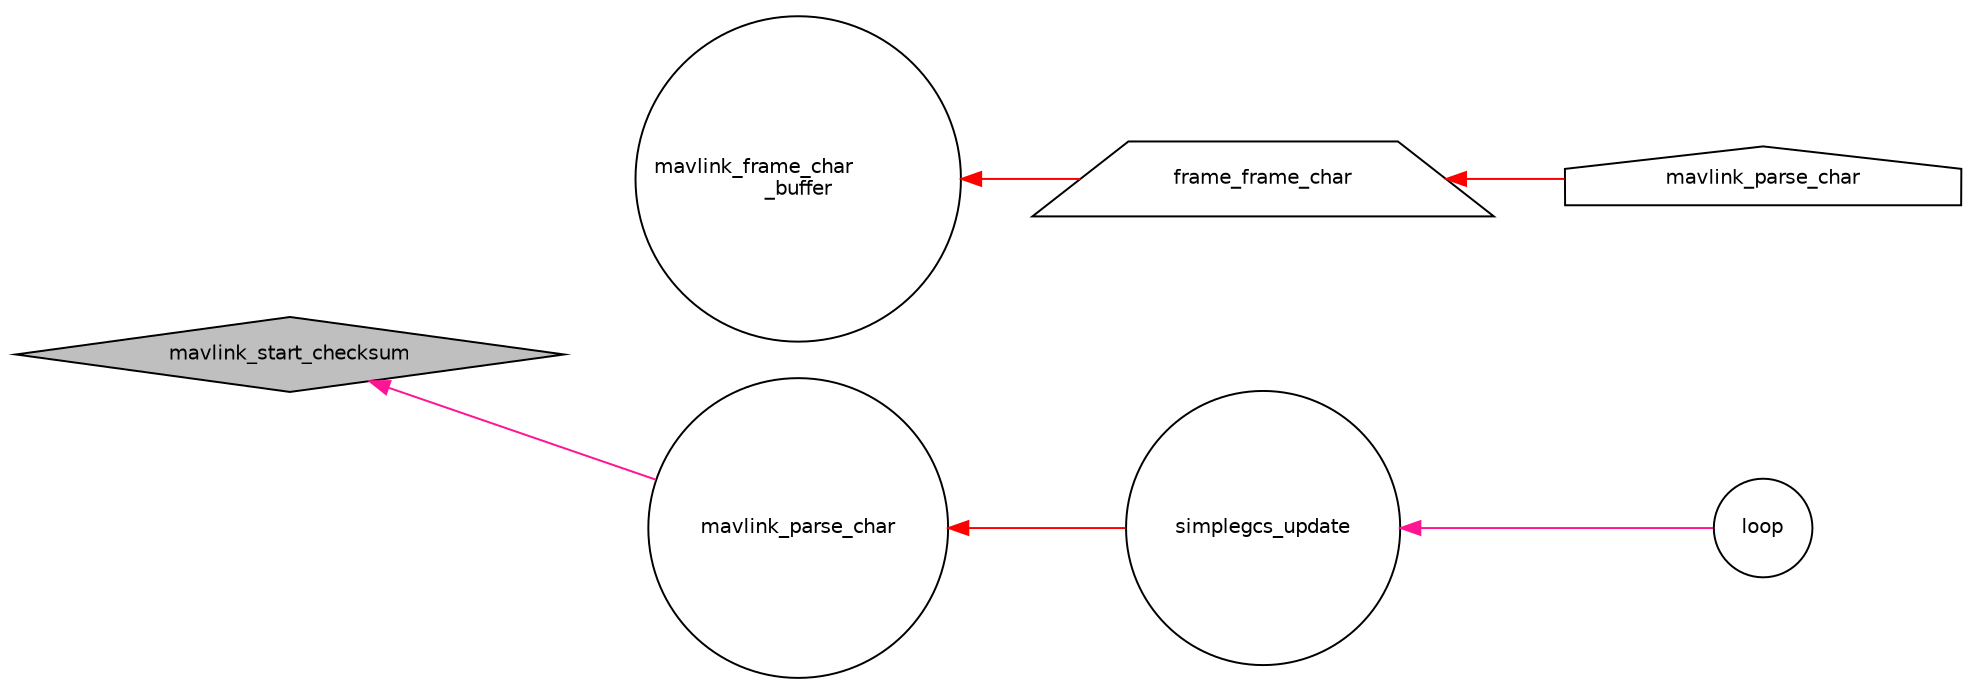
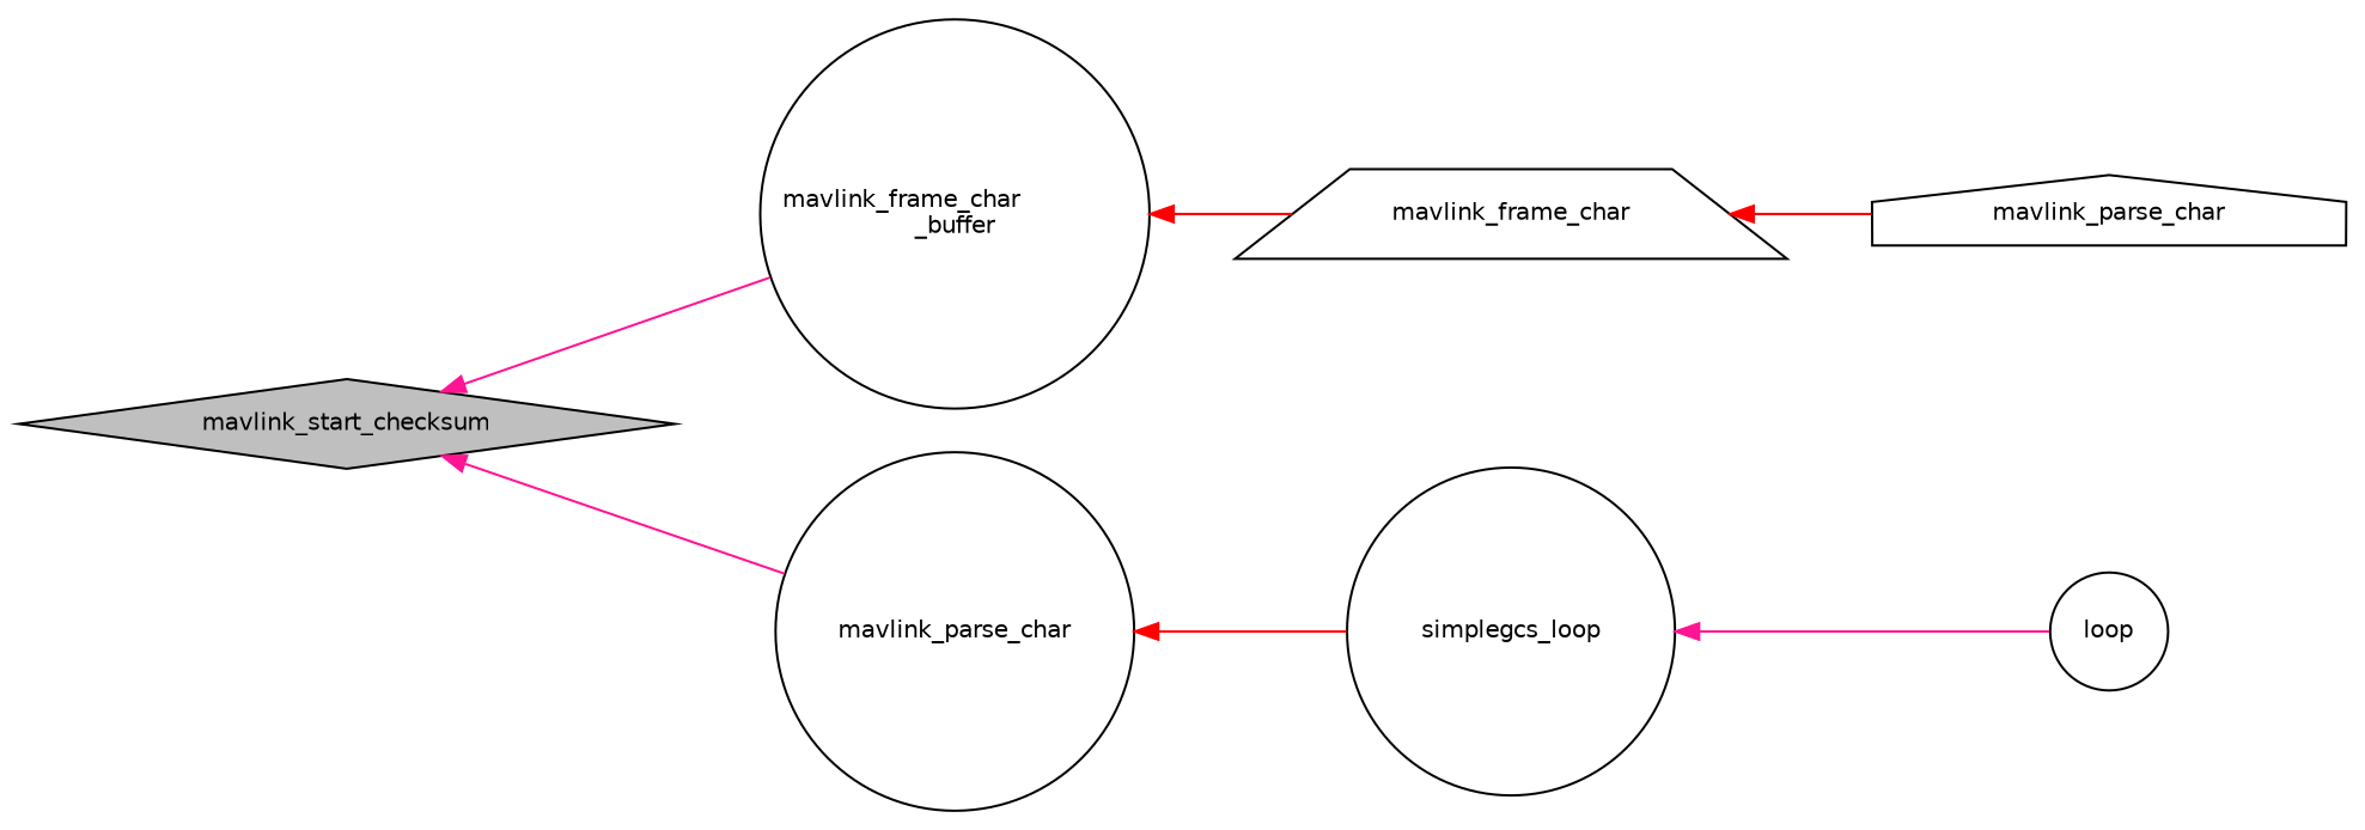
  digraph {
    rankdir=LR
    node [color=black fillcolor=white fontname=Helvetica fontsize=10 shape=circle style=filled]
    edge [color=deeppink dir=back fontname=Helvetica fontsize=10 labelfontname=Helvetica labelfontsize=10 style=solid]
    n1 [fillcolor=grey75 fontcolor=black height=0.2 label=mavlink_start_checksum shape=diamond width=0.4]
    n2 [height=0.2 label="mavlink_frame_char\l_buffer" width=0.4]
    n3 [height=0.2 label=mavlink_parse_char width=0.4]
-   n4 [height=0.2 label=frame_frame_char shape=trapezium width=0.4]
-   n5 [height=0.2 label=simplegcs_update width=0.4]
+   n4 [height=0.2 label=mavlink_frame_char shape=trapezium width=0.4]
+   n5 [height=0.2 label=simplegcs_loop width=0.4]
    n6 [height=0.2 label=mavlink_parse_char shape=house width=0.4]
    n7 [height=0.2 label=loop width=0.4]
+   n1 -> n2
    n1 -> n3
    n2 -> n4 [color=red]
    n3 -> n5 [color=red]
    n4 -> n6 [color=red]
    n5 -> n7
  }
